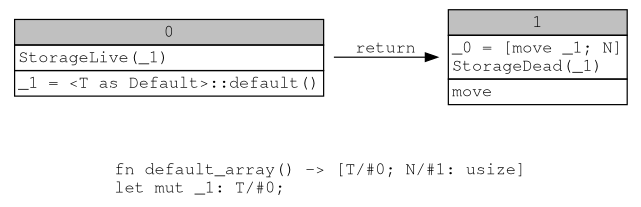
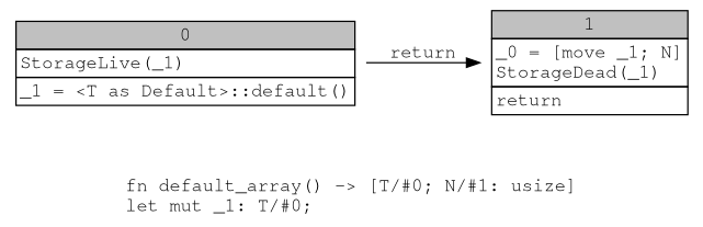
  digraph {
    fontname="Courier, monospace"
    label=<fn default_array() -&gt; [T/#0; N/#1: usize]<br align="left"/>let mut _1: T/#0;<br align="left"/>>
    rankdir=LR
    node [fontname="Courier, monospace" shape=none]
    n1 [label=<<table border="0" cellborder="1" cellspacing="0"><tr><td bgcolor="gray" align="center" colspan="1">0</td></tr><tr><td align="left" balign="left">StorageLive(_1)<br/></td></tr><tr><td align="left">_1 = &lt;T as Default&gt;::default()</td></tr></table>>]
-   n2 [label=<<table border="0" cellborder="1" cellspacing="0"><tr><td bgcolor="gray" align="center" colspan="1">1</td></tr><tr><td align="left" balign="left">_0 = [move _1; N]<br/>StorageDead(_1)<br/></td></tr><tr><td align="left">move</td></tr></table>>]
+   n2 [label=<<table border="0" cellborder="1" cellspacing="0"><tr><td bgcolor="gray" align="center" colspan="1">1</td></tr><tr><td align="left" balign="left">_0 = [move _1; N]<br/>StorageDead(_1)<br/></td></tr><tr><td align="left">return</td></tr></table>>]
    n1 -> n2 [fontname="Courier, monospace" label=return]
  }
